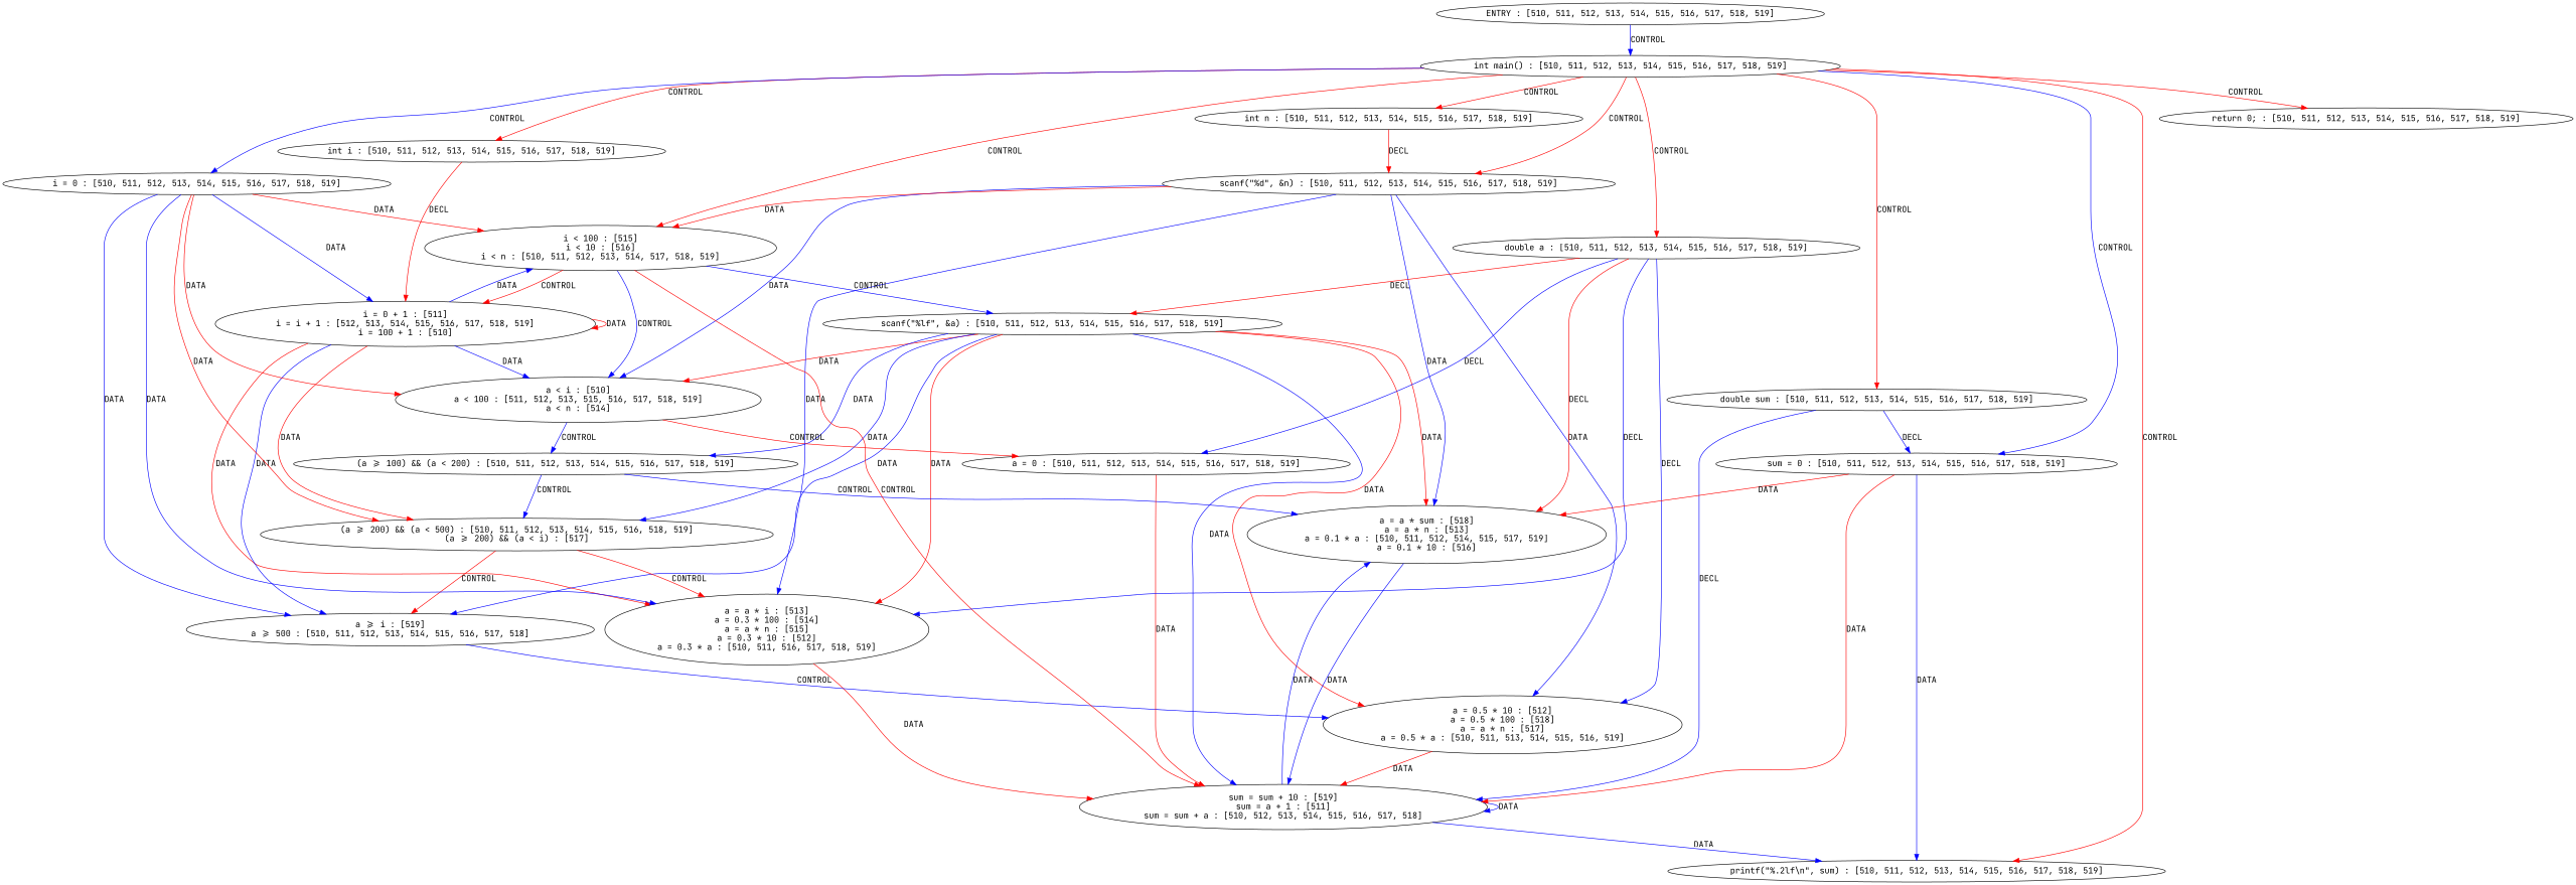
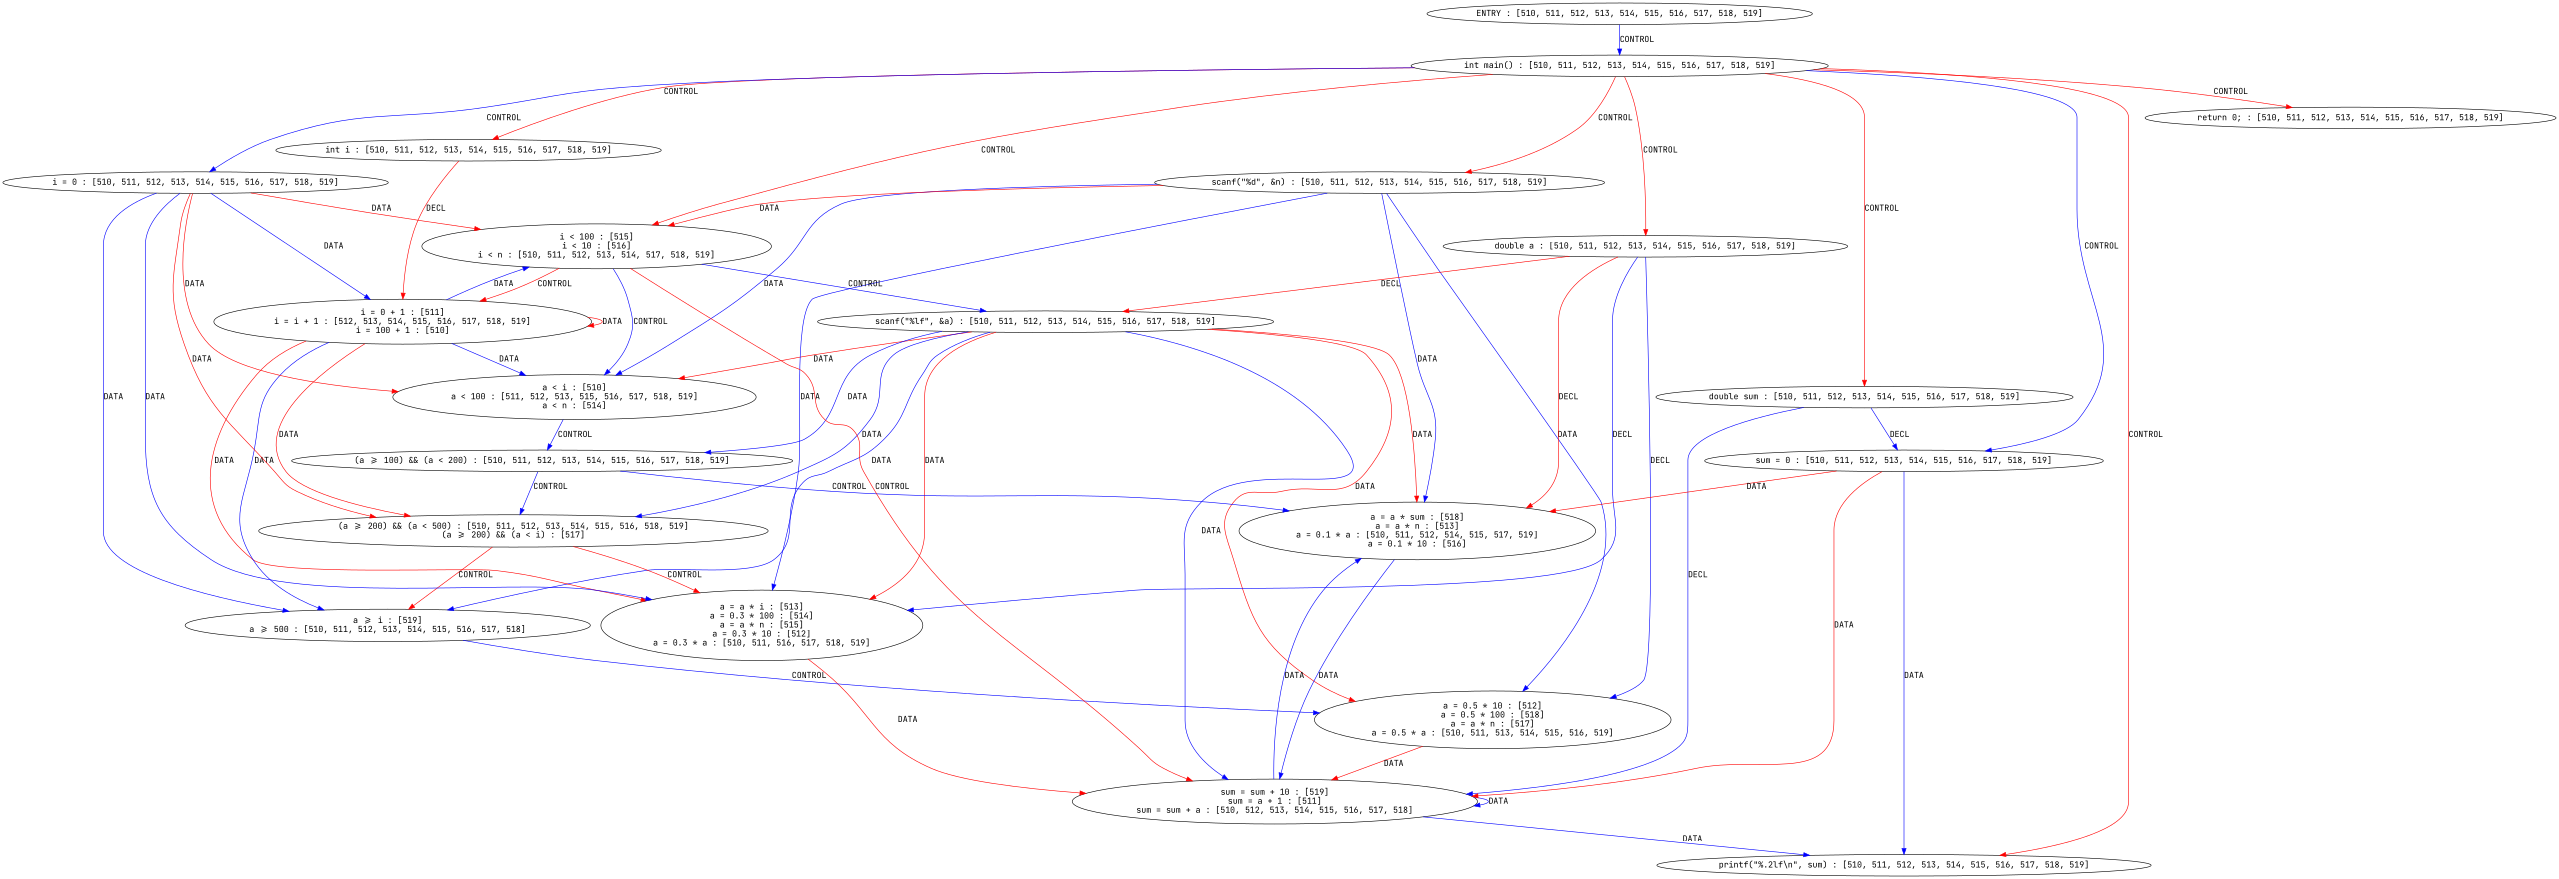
  digraph {
    fontname="JetBrains Mono"
    node [fontname="JetBrains Mono"]
    edge [color=red fontname="JetBrains Mono"]
    n1 [label="scanf(\"%lf\", &a) : [510, 511, 512, 513, 514, 515, 516, 517, 518, 519]\n"]
    n2 [label="a = a * sum : [518]\na = a * n : [513]\na = 0.1 * a : [510, 511, 512, 514, 515, 517, 519]\na = 0.1 * 10 : [516]\n"]
    n3 [label="a = a * i : [513]\na = 0.3 * 100 : [514]\na = a * n : [515]\na = 0.3 * 10 : [512]\na = 0.3 * a : [510, 511, 516, 517, 518, 519]\n"]
    n4 [label="sum = sum + 10 : [519]\nsum = a + 1 : [511]\nsum = sum + a : [510, 512, 513, 514, 515, 516, 517, 518]\n"]
    n5 [label="a = 0.5 * 10 : [512]\na = 0.5 * 100 : [518]\na = a * n : [517]\na = 0.5 * a : [510, 511, 513, 514, 515, 516, 519]\n"]
    n6 [label="a < i : [510]\na < 100 : [511, 512, 513, 515, 516, 517, 518, 519]\na < n : [514]\n"]
    n7 [label="(a >= 100) && (a < 200) : [510, 511, 512, 513, 514, 515, 516, 517, 518, 519]\n"]
    n8 [label="a >= i : [519]\na >= 500 : [510, 511, 512, 513, 514, 515, 516, 517, 518]\n"]
    n9 [label="(a >= 200) && (a < 500) : [510, 511, 512, 513, 514, 515, 516, 518, 519]\n(a >= 200) && (a < i) : [517]\n"]
    n10 [label="printf(\"%.2lf\\n\", sum) : [510, 511, 512, 513, 514, 515, 516, 517, 518, 519]\n"]
-   n11 [label="a = 0 : [510, 511, 512, 513, 514, 515, 516, 517, 518, 519]\n"]
    n12 [label="scanf(\"%d\", &n) : [510, 511, 512, 513, 514, 515, 516, 517, 518, 519]\n"]
    n13 [label="i < 100 : [515]\ni < 10 : [516]\ni < n : [510, 511, 512, 513, 514, 517, 518, 519]\n"]
    n14 [label="i = 0 + 1 : [511]\ni = i + 1 : [512, 513, 514, 515, 516, 517, 518, 519]\ni = 100 + 1 : [510]\n"]
    n15 [label="ENTRY : [510, 511, 512, 513, 514, 515, 516, 517, 518, 519]\n"]
    n16 [label="int main() : [510, 511, 512, 513, 514, 515, 516, 517, 518, 519]\n"]
    n17 [label="double a : [510, 511, 512, 513, 514, 515, 516, 517, 518, 519]\n"]
    n18 [label="int i : [510, 511, 512, 513, 514, 515, 516, 517, 518, 519]\n"]
    n19 [label="i = 0 : [510, 511, 512, 513, 514, 515, 516, 517, 518, 519]\n"]
-   n20 [label="int n : [510, 511, 512, 513, 514, 515, 516, 517, 518, 519]\n"]
    n21 [label="double sum : [510, 511, 512, 513, 514, 515, 516, 517, 518, 519]\n"]
    n22 [label="sum = 0 : [510, 511, 512, 513, 514, 515, 516, 517, 518, 519]\n"]
    n23 [label="return 0; : [510, 511, 512, 513, 514, 515, 516, 517, 518, 519]\n"]
    n1 -> n2 [label=DATA]
    n1 -> n3 [label=DATA]
    n1 -> n4 [color=blue label=DATA]
    n1 -> n5 [label=DATA]
    n1 -> n6 [label=DATA]
    n1 -> n7 [color=blue label=DATA]
    n1 -> n8 [color=blue label=DATA]
    n1 -> n9 [color=blue label=DATA]
    n2 -> n4 [color=blue label=DATA]
    n3 -> n4 [label=DATA]
    n4 -> n2 [color=blue label=DATA]
    n4 -> n4 [color=blue label=DATA]
    n4 -> n10 [color=blue label=DATA]
    n5 -> n4 [label=DATA]
    n6 -> n7 [color=blue label=CONTROL]
-   n6 -> n11 [label=CONTROL]
    n7 -> n2 [color=blue label=CONTROL]
    n7 -> n9 [color=blue label=CONTROL]
    n8 -> n5 [color=blue label=CONTROL]
    n9 -> n3 [label=CONTROL]
    n9 -> n8 [label=CONTROL]
-   n11 -> n4 [label=DATA]
    n12 -> n2 [color=blue label=DATA]
    n12 -> n3 [color=blue label=DATA]
    n12 -> n5 [color=blue label=DATA]
    n12 -> n6 [color=blue label=DATA]
    n12 -> n13 [label=DATA]
    n13 -> n1 [color=blue label=CONTROL]
    n13 -> n4 [label=CONTROL]
    n13 -> n6 [color=blue label=CONTROL]
    n13 -> n14 [label=CONTROL]
    n14 -> n3 [label=DATA]
    n14 -> n6 [color=blue label=DATA]
    n14 -> n8 [color=blue label=DATA]
    n14 -> n9 [label=DATA]
    n14 -> n13 [color=blue label=DATA]
    n14 -> n14 [label=DATA]
    n15 -> n16 [color=blue label=CONTROL]
    n16 -> n10 [label=CONTROL]
    n16 -> n12 [label=CONTROL]
    n16 -> n13 [label=CONTROL]
    n16 -> n17 [label=CONTROL]
    n16 -> n18 [label=CONTROL]
    n16 -> n19 [color=blue label=CONTROL]
-   n16 -> n20 [label=CONTROL]
    n16 -> n21 [label=CONTROL]
    n16 -> n22 [color=blue label=CONTROL]
    n16 -> n23 [label=CONTROL]
    n17 -> n1 [label=DECL]
    n17 -> n2 [label=DECL]
    n17 -> n3 [color=blue label=DECL]
    n17 -> n5 [color=blue label=DECL]
-   n17 -> n11 [color=blue label=DECL]
    n18 -> n14 [label=DECL]
    n19 -> n3 [color=blue label=DATA]
    n19 -> n6 [label=DATA]
    n19 -> n8 [color=blue label=DATA]
    n19 -> n9 [label=DATA]
    n19 -> n13 [label=DATA]
    n19 -> n14 [color=blue label=DATA]
-   n20 -> n12 [label=DECL]
    n21 -> n4 [color=blue label=DECL]
    n21 -> n22 [color=blue label=DECL]
    n22 -> n2 [label=DATA]
    n22 -> n4 [label=DATA]
    n22 -> n10 [color=blue label=DATA]
  }
